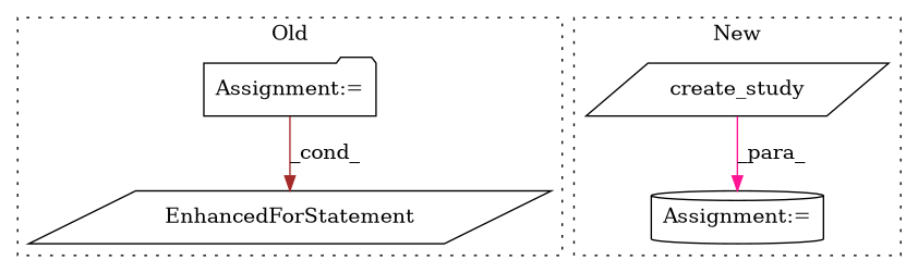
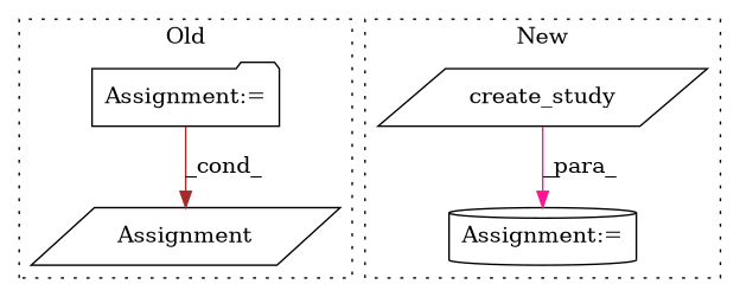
  digraph {
    node [a=7 l=1 shape=parallelogram]
-   n1 [a=70 l="80,2" label=EnhancedForStatement s="5933,6062"]
+   n1 [a=70 l="80,2" label=Assignment s="5933,6062"]
    n2 [label="Assignment:=" s=5523 shape=folder]
    n3 [a=32 l="13,1" label=create_study s="5718,5738"]
    n4 [label="Assignment:=" s=5717 shape=cylinder]
    subgraph cluster_1 {
      label=Old
      style=dotted
      n1
      n2
    }
    subgraph cluster_2 {
      label=New
      style=dotted
      n3
      n4
    }
    n2 -> n1 [label=_cond_ color=brown]
    n3 -> n4 [label=_para_ color=deeppink]
  }
